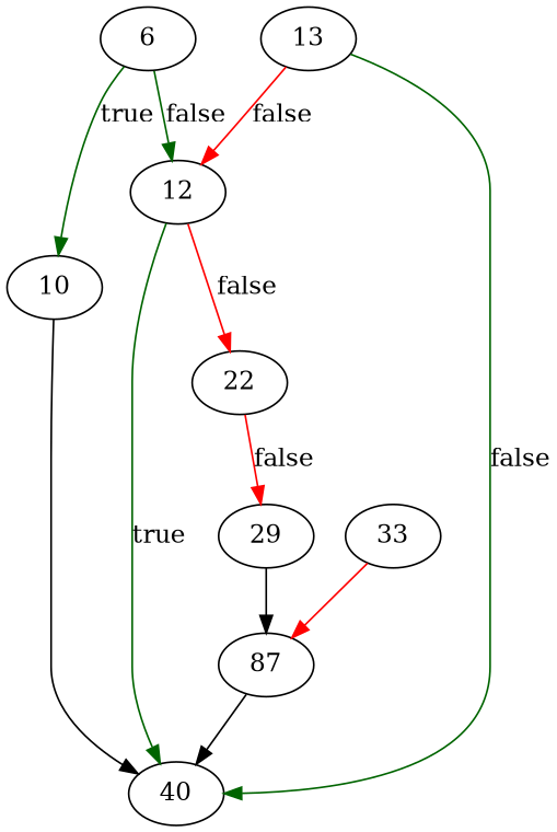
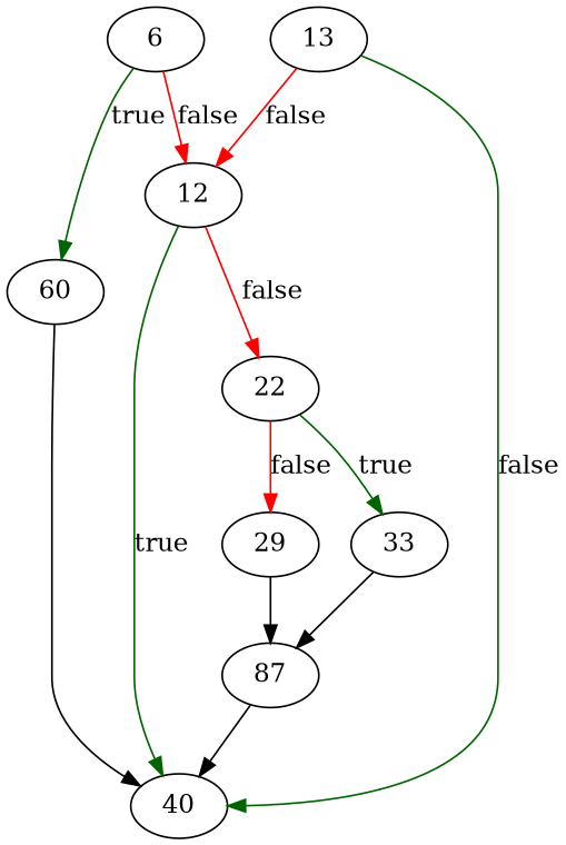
  digraph {
    6
-   10
+   10 [label=60]
    n3 [label=12]
    13
    40
    n6 [label=22]
    29
    33
    n9 [label=87]
    6 -> 10 [color=darkgreen label=true]
-   6 -> n3 [color=darkgreen label=false]
+   6 -> n3 [color=red label=false]
    10 -> 40
    n3 -> 40 [color=darkgreen label=true]
    n3 -> n6 [color=red label=false]
    13 -> n3 [color=red label=false]
    13 -> 40 [color=darkgreen label=false]
    n6 -> 29 [color=red label=false]
+   n6 -> 33 [color=darkgreen label=true]
    29 -> n9
-   33 -> n9 [color=red]
+   33 -> n9
    n9 -> 40
  }
